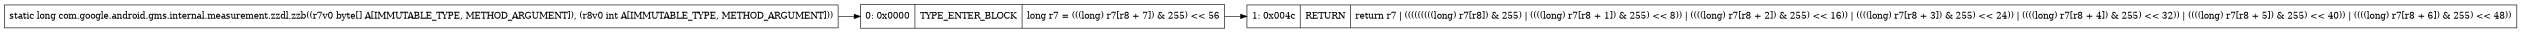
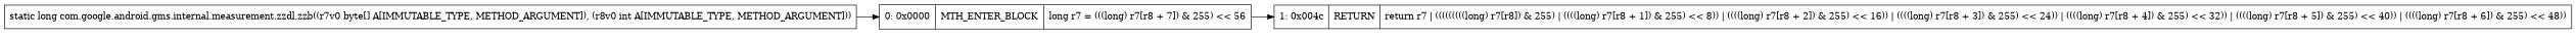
  digraph {
    rankdir=LR
    node [shape=record]
-   n1 [label="{0\:\ 0x0000|TYPE_ENTER_BLOCK\l|long r7 = (((long) r7[r8 + 7]) & 255) \<\< 56\l}"]
+   n1 [label="{0\:\ 0x0000|MTH_ENTER_BLOCK\l|long r7 = (((long) r7[r8 + 7]) & 255) \<\< 56\l}"]
    n2 [label="{1\:\ 0x004c|RETURN\l|return r7 \| (((((((((long) r7[r8]) & 255) \| ((((long) r7[r8 + 1]) & 255) \<\< 8)) \| ((((long) r7[r8 + 2]) & 255) \<\< 16)) \| ((((long) r7[r8 + 3]) & 255) \<\< 24)) \| ((((long) r7[r8 + 4]) & 255) \<\< 32)) \| ((((long) r7[r8 + 5]) & 255) \<\< 40)) \| ((((long) r7[r8 + 6]) & 255) \<\< 48))\l}"]
    n3 [label="{static long com.google.android.gms.internal.measurement.zzdl.zzb((r7v0 byte[] A[IMMUTABLE_TYPE, METHOD_ARGUMENT]), (r8v0 int A[IMMUTABLE_TYPE, METHOD_ARGUMENT])) }"]
    n1 -> n2
    n3 -> n1
  }
